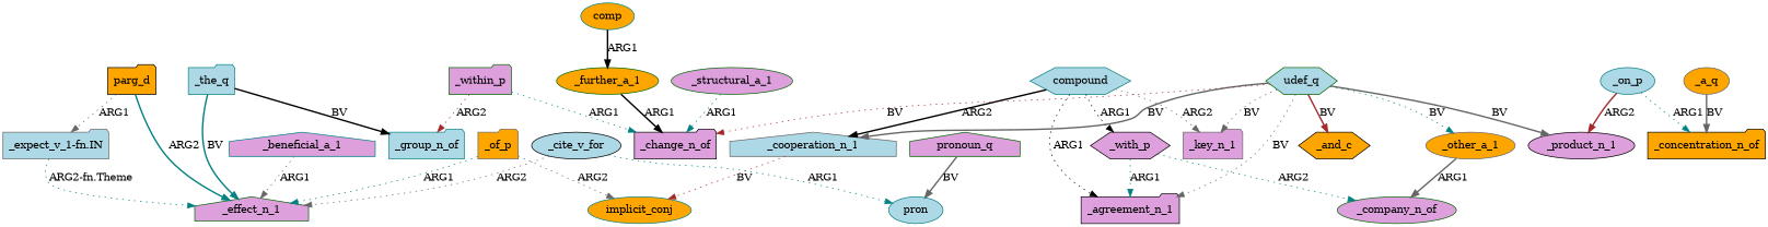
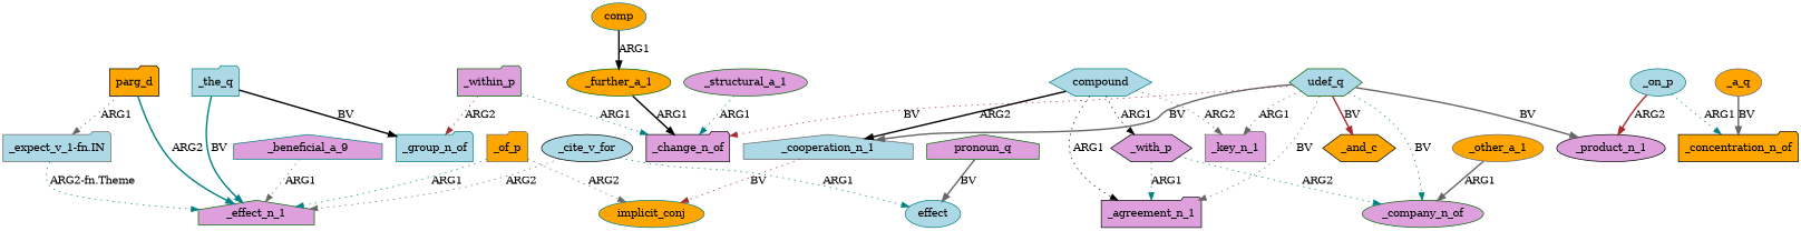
  digraph {
    node [color=teal fillcolor=plum shape=ellipse style=filled]
    edge [color=gray40 style=dotted]
    _of_p [color=gray40 fillcolor=orange shape=folder]
    _effect_n_1 [color=darkgreen shape=house]
    implicit_conj [fillcolor=orange]
    compound [fillcolor=lightblue shape=hexagon]
    _key_n_1 [color=gray40 shape=folder]
    _cooperation_n_1 [color=gray40 fillcolor=lightblue shape=house]
    _agreement_n_1 [color=black shape=folder]
    _with_p [color=black shape=hexagon]
    _product_n_1 [color=black]
    _cite_v_for [color=black fillcolor=lightblue]
-   pron [fillcolor=lightblue]
+   pron [fillcolor=lightblue label=effect]
    _within_p [color=darkgreen shape=folder]
    _group_n_of [fillcolor=lightblue shape=folder]
    _change_n_of [color=black shape=folder]
    udef_q [color=darkgreen fillcolor=lightblue shape=hexagon]
    _company_n_of [color=darkgreen]
    _and_c [color=black fillcolor=orange shape=hexagon]
    parg_d [color=black fillcolor=orange shape=folder]
    "_expect_v_1-fn.IN" [color=gray40 fillcolor=lightblue shape=folder]
    _on_p [fillcolor=lightblue]
    _concentration_n_of [color=black fillcolor=orange shape=folder]
    _the_q [fillcolor=lightblue shape=folder]
    pronoun_q [color=darkgreen shape=house]
    comp [fillcolor=orange]
    _further_a_1 [color=darkgreen fillcolor=orange]
    _structural_a_1 [color=darkgreen]
    _a_q [color=gray40 fillcolor=orange]
    _other_a_1 [color=gray40 fillcolor=orange]
-   _beneficial_a_1 [shape=house]
+   _beneficial_a_1 [shape=house label=_beneficial_a_9]
    _of_p -> _effect_n_1 [color=teal label=ARG1]
    _of_p -> implicit_conj [label=ARG2]
    compound -> _key_n_1 [label=ARG2]
    compound -> _cooperation_n_1 [color=black label=ARG2 style=bold]
    compound -> _agreement_n_1 [color=black label=ARG1]
    compound -> _with_p [color=black label=ARG1]
    _cooperation_n_1 -> implicit_conj [color=brown label=BV]
    _with_p -> _agreement_n_1 [color=teal label=ARG1]
    _with_p -> _company_n_of [color=teal label=ARG2]
    _cite_v_for -> _effect_n_1 [label=ARG2]
    _cite_v_for -> pron [color=teal label=ARG1]
    _within_p -> _group_n_of [color=brown label=ARG2]
    _within_p -> _change_n_of [color=teal label=ARG1]
-   udef_q -> _key_n_1 [label=BV]
+   udef_q -> _key_n_1 [label=ARG1]
    udef_q -> _cooperation_n_1 [label=BV style=bold]
    udef_q -> _agreement_n_1 [label=BV]
    udef_q -> _product_n_1 [label=BV style=bold]
    udef_q -> _change_n_of [color=brown label=BV]
-   udef_q -> _other_a_1 [color=teal label=BV]
+   udef_q -> _company_n_of [color=teal label=BV]
    udef_q -> _and_c [color=brown label=BV style=bold]
    parg_d -> _effect_n_1 [color=teal label=ARG2 style=bold]
    parg_d -> "_expect_v_1-fn.IN" [label=ARG1]
    "_expect_v_1-fn.IN" -> _effect_n_1 [color=teal label="ARG2-fn.Theme"]
    _on_p -> _product_n_1 [color=brown label=ARG2 style=bold]
    _on_p -> _concentration_n_of [color=teal label=ARG1]
    _the_q -> _effect_n_1 [color=teal label=BV style=bold]
    _the_q -> _group_n_of [color=black label=BV style=bold]
    pronoun_q -> pron [label=BV style=bold]
    comp -> _further_a_1 [color=black label=ARG1 style=bold]
    _further_a_1 -> _change_n_of [color=black label=ARG1 style=bold]
    _structural_a_1 -> _change_n_of [color=teal label=ARG1]
    _a_q -> _concentration_n_of [label=BV style=bold]
    _other_a_1 -> _company_n_of [label=ARG1 style=bold]
    _beneficial_a_1 -> _effect_n_1 [label=ARG1]
  }
